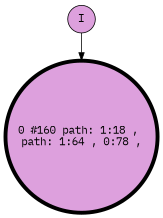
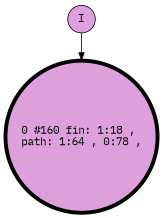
  digraph {
    fontname="IBM Plex Mono"
    node [fillcolor=plum shape=circle style=filled fontname="IBM Plex Mono"]
-   n1 [height=1.80524 label="0 #160 path: 1:18 , \n path: 1:64 , 0:78 , " penwidth=5.0814 width=1.80524]
+   n1 [height=1.80524 label="0 #160 fin: 1:18 , \n path: 1:64 , 0:78 , " penwidth=5.0814 width=1.80524]
    I
    I -> n1 [fontname="IBM Plex Mono"]
  }
